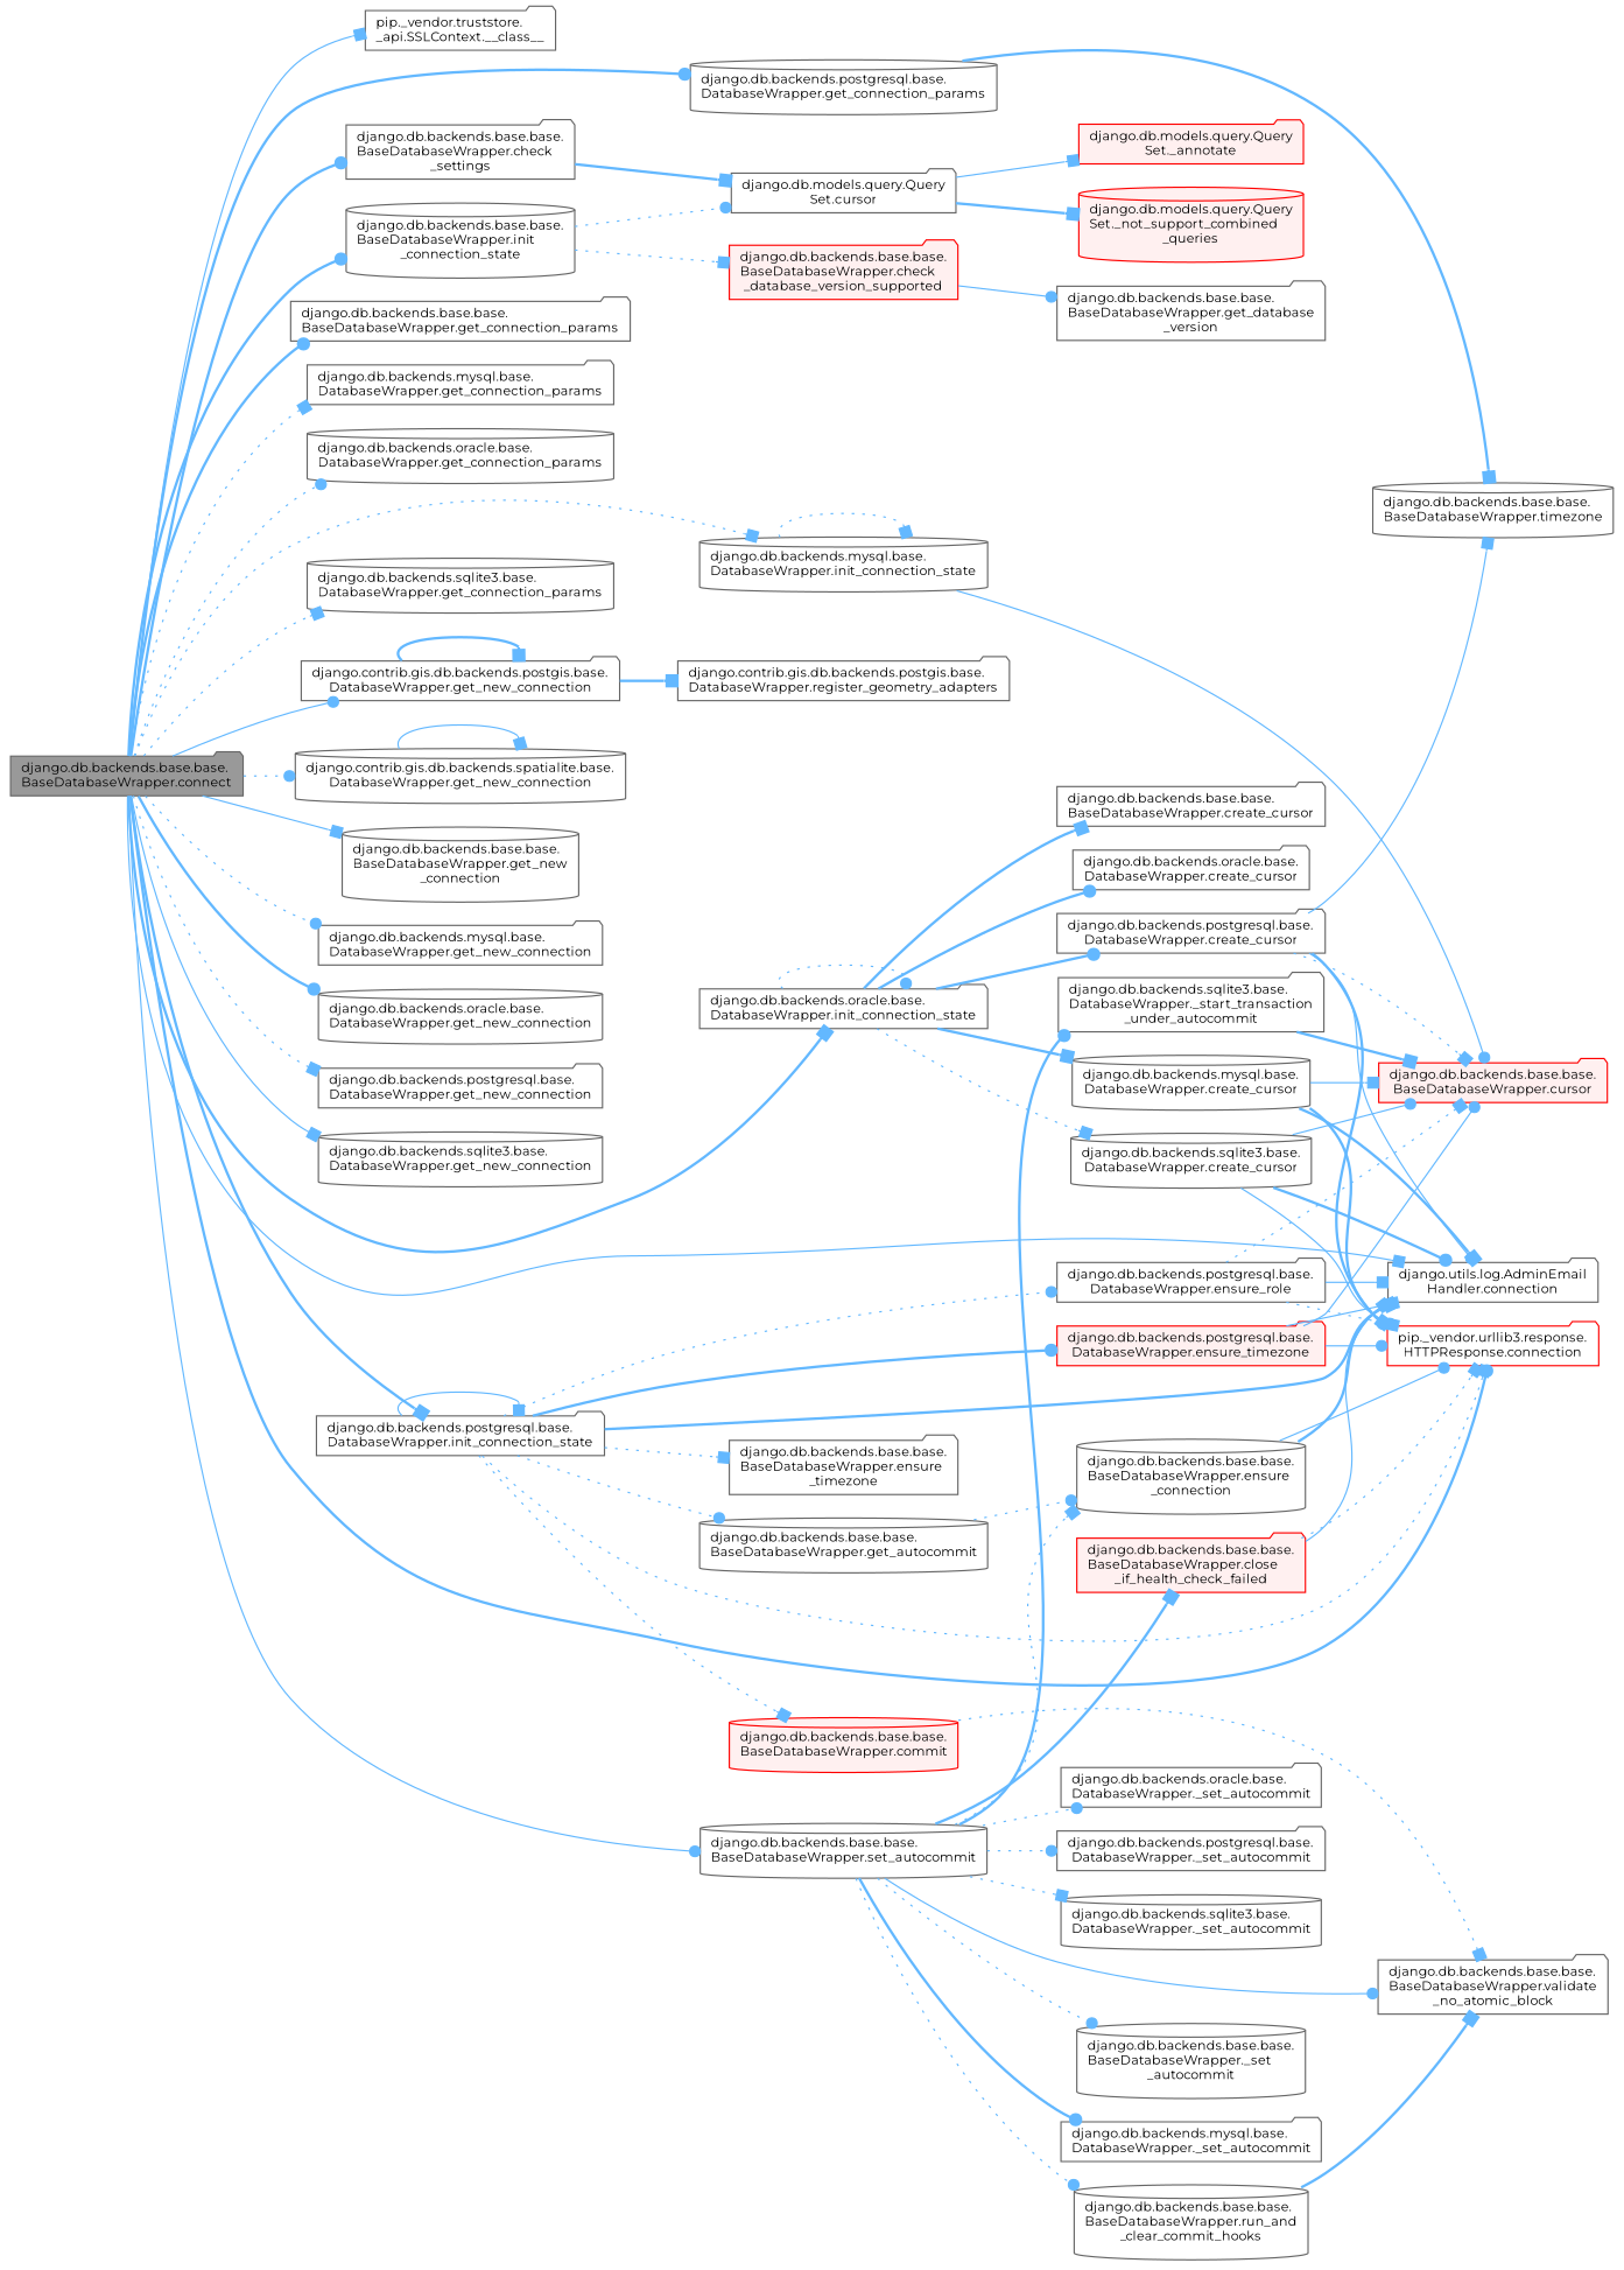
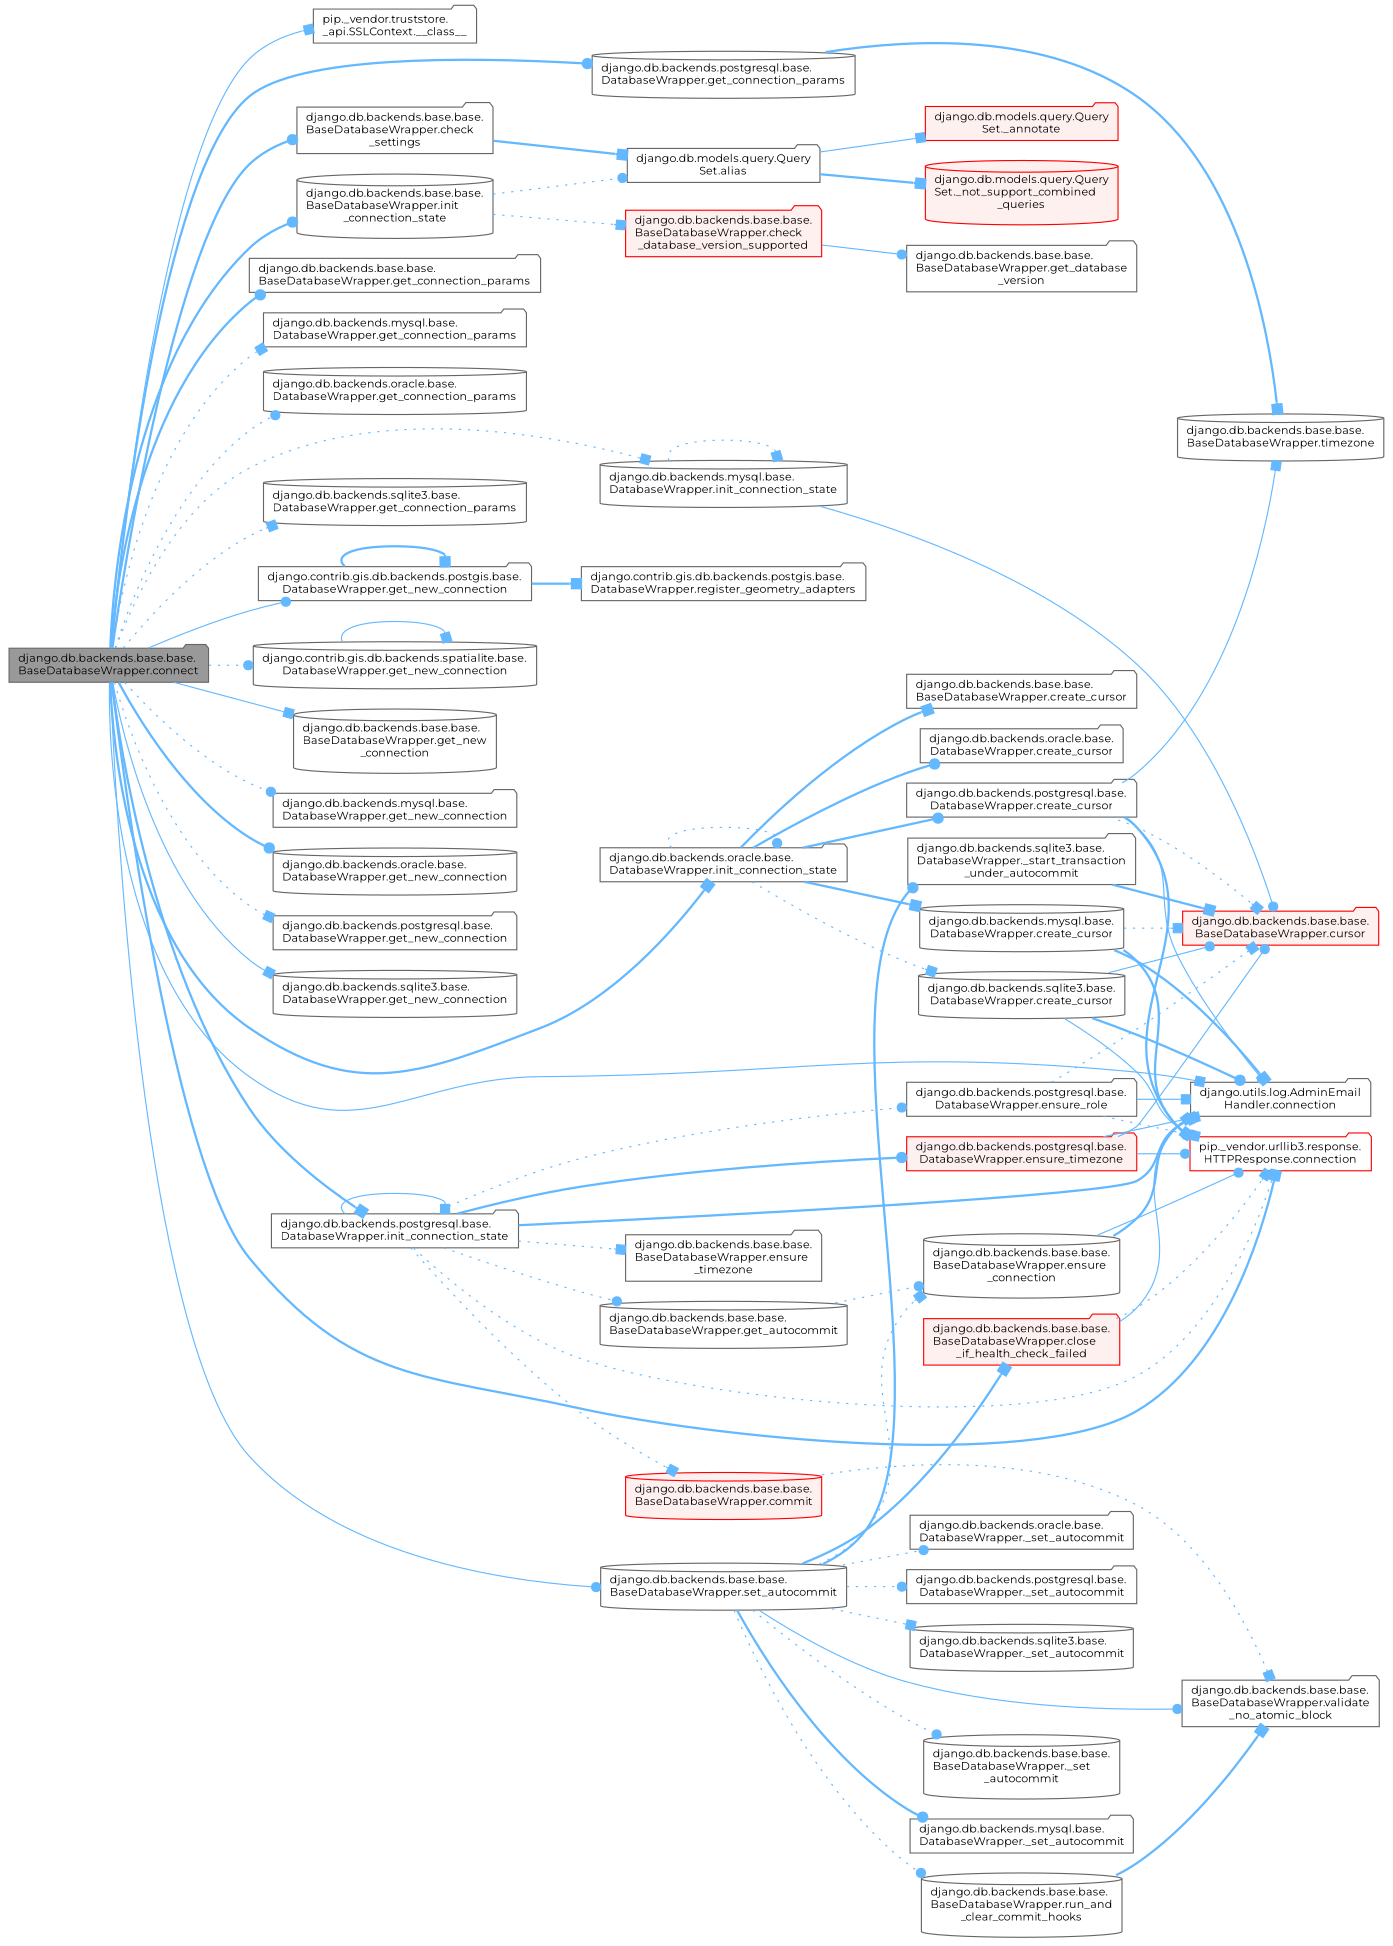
  digraph {
    fontname=Montserrat
    rankdir=LR
    node [color=grey40 fillcolor=white fontname=Montserrat fontsize=10 shape=folder style=filled]
    edge [arrowhead=box color=steelblue1 fontname=Montserrat fontsize=10 labelfontname=Helvetica labelfontsize=10 style=dotted]
    n1 [color=gray40 fillcolor=grey60 fontcolor=black height=0.2 label="django.db.backends.base.base.\lBaseDatabaseWrapper.connect" width=0.4]
    n2 [height=0.2 label="pip._vendor.truststore.\l_api.SSLContext.__class__" width=0.4]
    n3 [height=0.2 label="django.db.backends.base.base.\lBaseDatabaseWrapper.check\l_settings" width=0.4]
    n4 [height=0.2 label="django.utils.log.AdminEmail\lHandler.connection" width=0.4]
    n5 [color=red height=0.2 label="pip._vendor.urllib3.response.\lHTTPResponse.connection" width=0.4]
    n6 [height=0.2 label="django.db.backends.base.base.\lBaseDatabaseWrapper.get_connection_params" width=0.4]
    n7 [height=0.2 label="django.db.backends.mysql.base.\lDatabaseWrapper.get_connection_params" width=0.4]
    n8 [height=0.2 label="django.db.backends.oracle.base.\lDatabaseWrapper.get_connection_params" shape=cylinder width=0.4]
    n9 [height=0.2 label="django.db.backends.postgresql.base.\lDatabaseWrapper.get_connection_params" shape=cylinder width=0.4]
    n10 [height=0.2 label="django.db.backends.sqlite3.base.\lDatabaseWrapper.get_connection_params" shape=cylinder width=0.4]
    n11 [height=0.2 label="django.contrib.gis.db.backends.postgis.base.\lDatabaseWrapper.get_new_connection" width=0.4]
    n12 [height=0.2 label="django.contrib.gis.db.backends.spatialite.base.\lDatabaseWrapper.get_new_connection" shape=cylinder width=0.4]
    n13 [height=0.2 label="django.db.backends.base.base.\lBaseDatabaseWrapper.get_new\l_connection" shape=cylinder width=0.4]
    n14 [height=0.2 label="django.db.backends.mysql.base.\lDatabaseWrapper.get_new_connection" width=0.4]
    n15 [height=0.2 label="django.db.backends.oracle.base.\lDatabaseWrapper.get_new_connection" shape=cylinder width=0.4]
    n16 [height=0.2 label="django.db.backends.postgresql.base.\lDatabaseWrapper.get_new_connection" width=0.4]
    n17 [height=0.2 label="django.db.backends.sqlite3.base.\lDatabaseWrapper.get_new_connection" shape=cylinder width=0.4]
    n18 [height=0.2 label="django.db.backends.base.base.\lBaseDatabaseWrapper.init\l_connection_state" shape=cylinder width=0.4]
    n19 [height=0.2 label="django.db.backends.mysql.base.\lDatabaseWrapper.init_connection_state" shape=cylinder width=0.4]
    n20 [height=0.2 label="django.db.backends.oracle.base.\lDatabaseWrapper.init_connection_state" width=0.4]
    n21 [height=0.2 label="django.db.backends.postgresql.base.\lDatabaseWrapper.init_connection_state" width=0.4]
    n22 [height=0.2 label="django.db.backends.base.base.\lBaseDatabaseWrapper.set_autocommit" shape=cylinder width=0.4]
-   n23 [height=0.2 label="django.db.models.query.Query\lSet.cursor" width=0.4]
+   n23 [height=0.2 label="django.db.models.query.Query\lSet.alias" width=0.4]
    n24 [height=0.2 label="django.db.backends.base.base.\lBaseDatabaseWrapper.timezone" shape=cylinder width=0.4]
    n25 [height=0.2 label="django.contrib.gis.db.backends.postgis.base.\lDatabaseWrapper.register_geometry_adapters" width=0.4]
    n26 [color=red fillcolor="#FFF0F0" height=0.2 label="django.db.backends.base.base.\lBaseDatabaseWrapper.check\l_database_version_supported" width=0.4]
    n27 [color=red fillcolor="#FFF0F0" height=0.2 label="django.db.backends.base.base.\lBaseDatabaseWrapper.cursor" width=0.4]
    n28 [height=0.2 label="django.db.backends.base.base.\lBaseDatabaseWrapper.create_cursor" width=0.4]
    n29 [height=0.2 label="django.db.backends.mysql.base.\lDatabaseWrapper.create_cursor" shape=cylinder width=0.4]
    n30 [height=0.2 label="django.db.backends.oracle.base.\lDatabaseWrapper.create_cursor" width=0.4]
    n31 [height=0.2 label="django.db.backends.postgresql.base.\lDatabaseWrapper.create_cursor" width=0.4]
    n32 [height=0.2 label="django.db.backends.sqlite3.base.\lDatabaseWrapper.create_cursor" shape=cylinder width=0.4]
    n33 [color=red fillcolor="#FFF0F0" height=0.2 label="django.db.backends.base.base.\lBaseDatabaseWrapper.commit" shape=cylinder width=0.4]
    n34 [height=0.2 label="django.db.backends.postgresql.base.\lDatabaseWrapper.ensure_role" width=0.4]
    n35 [height=0.2 label="django.db.backends.base.base.\lBaseDatabaseWrapper.ensure\l_timezone" width=0.4]
    n36 [color=red fillcolor="#FFF0F0" height=0.2 label="django.db.backends.postgresql.base.\lDatabaseWrapper.ensure_timezone" width=0.4]
    n37 [height=0.2 label="django.db.backends.base.base.\lBaseDatabaseWrapper.get_autocommit" shape=cylinder width=0.4]
    n38 [height=0.2 label="django.db.backends.base.base.\lBaseDatabaseWrapper.validate\l_no_atomic_block" width=0.4]
    n39 [height=0.2 label="django.db.backends.base.base.\lBaseDatabaseWrapper.ensure\l_connection" shape=cylinder width=0.4]
    n40 [height=0.2 label="django.db.backends.base.base.\lBaseDatabaseWrapper._set\l_autocommit" shape=cylinder width=0.4]
    n41 [height=0.2 label="django.db.backends.mysql.base.\lDatabaseWrapper._set_autocommit" width=0.4]
    n42 [height=0.2 label="django.db.backends.oracle.base.\lDatabaseWrapper._set_autocommit" width=0.4]
    n43 [height=0.2 label="django.db.backends.postgresql.base.\lDatabaseWrapper._set_autocommit" width=0.4]
    n44 [height=0.2 label="django.db.backends.sqlite3.base.\lDatabaseWrapper._set_autocommit" shape=cylinder width=0.4]
    n45 [height=0.2 label="django.db.backends.sqlite3.base.\lDatabaseWrapper._start_transaction\l_under_autocommit" width=0.4]
    n46 [color=red fillcolor="#FFF0F0" height=0.2 label="django.db.backends.base.base.\lBaseDatabaseWrapper.close\l_if_health_check_failed" width=0.4]
    n47 [height=0.2 label="django.db.backends.base.base.\lBaseDatabaseWrapper.run_and\l_clear_commit_hooks" shape=cylinder width=0.4]
    n48 [color=red fillcolor="#FFF0F0" height=0.2 label="django.db.models.query.Query\lSet._annotate" width=0.4]
    n49 [color=red fillcolor="#FFF0F0" height=0.2 label="django.db.models.query.Query\lSet._not_support_combined\l_queries" shape=cylinder width=0.4]
    n50 [height=0.2 label="django.db.backends.base.base.\lBaseDatabaseWrapper.get_database\l_version" width=0.4]
    n1 -> n2 [style=solid]
    n1 -> n3 [arrowhead=dot style=bold]
    n1 -> n4 [style=solid]
-   n1 -> n5 [arrowhead=dot style=bold]
+   n1 -> n5 [style=bold]
    n1 -> n6 [arrowhead=dot style=bold]
    n1 -> n7
    n1 -> n8 [arrowhead=dot]
    n1 -> n9 [arrowhead=dot style=bold]
    n1 -> n10
    n1 -> n11 [arrowhead=dot style=solid]
    n1 -> n12 [arrowhead=dot]
    n1 -> n13 [style=solid]
    n1 -> n14 [arrowhead=dot]
    n1 -> n15 [arrowhead=dot style=bold]
    n1 -> n16
    n1 -> n17 [style=solid]
    n1 -> n18 [arrowhead=dot style=bold]
    n1 -> n19
    n1 -> n20 [style=bold]
    n1 -> n21 [style=bold]
    n1 -> n22 [arrowhead=dot style=solid]
    n3 -> n23 [style=bold]
    n9 -> n24 [style=bold]
    n11 -> n11 [style=bold]
    n11 -> n25 [style=bold]
    n12 -> n12 [style=solid]
    n18 -> n23 [arrowhead=dot]
    n18 -> n26
    n19 -> n19
    n19 -> n27 [arrowhead=dot style=solid]
    n20 -> n20 [arrowhead=dot]
    n20 -> n28 [style=bold]
    n20 -> n29 [style=bold]
    n20 -> n30 [arrowhead=dot style=bold]
    n20 -> n31 [arrowhead=dot style=bold]
    n20 -> n32
    n21 -> n4 [style=bold]
    n21 -> n5
    n21 -> n21 [style=solid]
    n21 -> n33
    n21 -> n34 [arrowhead=dot]
    n21 -> n35
    n21 -> n36 [arrowhead=dot style=bold]
    n21 -> n37 [arrowhead=dot]
    n22 -> n38 [arrowhead=dot style=solid]
    n22 -> n39
    n22 -> n40 [arrowhead=dot]
    n22 -> n41 [arrowhead=dot style=bold]
    n22 -> n42 [arrowhead=dot]
    n22 -> n43 [arrowhead=dot]
    n22 -> n44
    n22 -> n45 [arrowhead=dot style=bold]
    n22 -> n46 [style=bold]
    n22 -> n47 [arrowhead=dot]
    n23 -> n48 [style=solid]
    n23 -> n49 [style=bold]
    n26 -> n50 [arrowhead=dot style=solid]
    n29 -> n4 [style=bold]
    n29 -> n5 [style=bold]
-   n29 -> n27 [style=solid]
+   n29 -> n27
    n31 -> n4 [arrowhead=dot style=solid]
    n31 -> n5 [arrowhead=dot style=bold]
    n31 -> n24 [style=solid]
    n31 -> n27
    n32 -> n4 [arrowhead=dot style=bold]
    n32 -> n5 [arrowhead=dot style=solid]
    n32 -> n27 [arrowhead=dot style=solid]
    n33 -> n38
    n34 -> n4 [style=solid]
    n34 -> n5
    n34 -> n27
    n36 -> n4 [style=solid]
    n36 -> n5 [arrowhead=dot style=solid]
    n36 -> n27 [arrowhead=dot style=solid]
    n37 -> n39 [arrowhead=dot]
    n39 -> n4 [arrowhead=dot style=bold]
    n39 -> n5 [arrowhead=dot style=solid]
    n45 -> n27 [style=bold]
    n46 -> n4 [style=solid]
    n46 -> n5
    n47 -> n38 [style=bold]
  }
